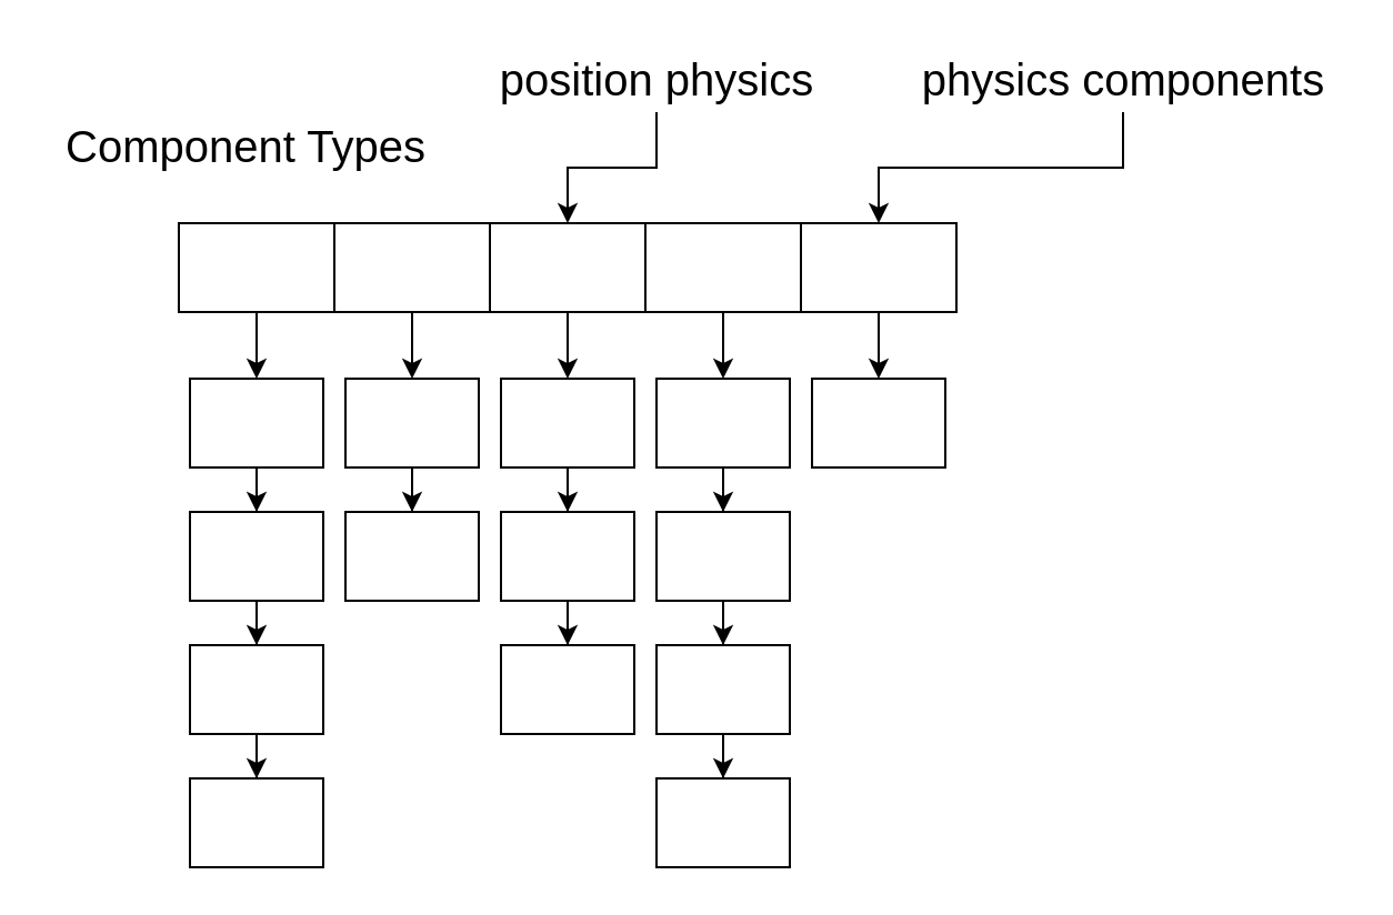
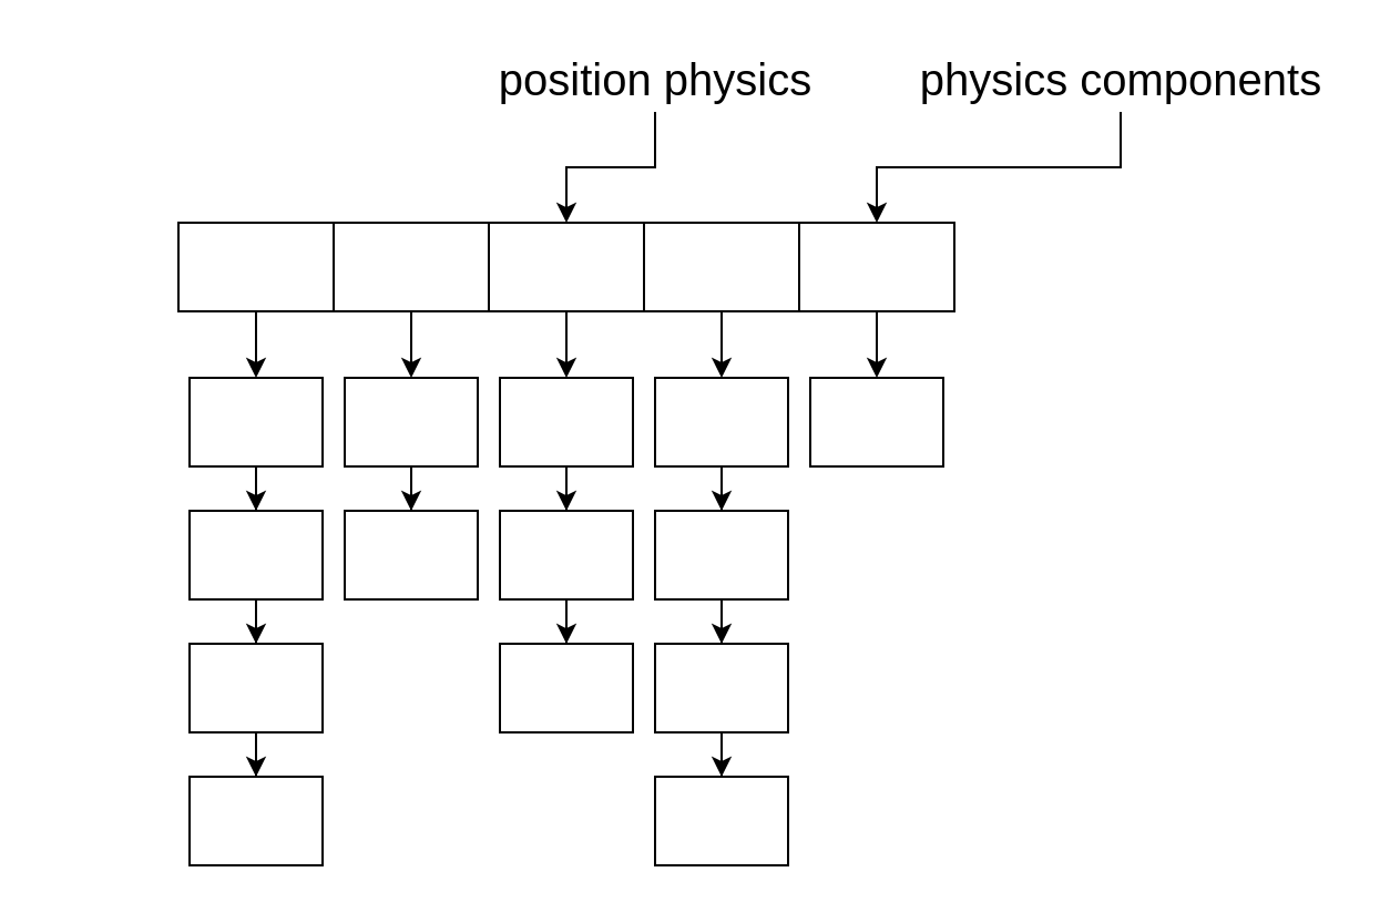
  <mxCell id="0" />
  <mxCell id="1" parent="0" />
  <mxCell id="2" style="edgeStyle=orthogonalEdgeStyle;rounded=0;orthogonalLoop=1;jettySize=auto;html=1;exitX=0.5;exitY=1;exitDx=0;exitDy=0;entryX=0.5;entryY=0;entryDx=0;entryDy=0;fontSize=20;" parent="1" source="3" target="11" edge="1"><mxGeometry relative="1" as="geometry" /></mxCell>
  <mxCell id="3" value="" style="rounded=0;whiteSpace=wrap;html=1;" parent="1" vertex="1"><mxGeometry x="80" y="100" width="70" height="40" as="geometry" /></mxCell>
  <mxCell id="4" style="edgeStyle=orthogonalEdgeStyle;rounded=0;orthogonalLoop=1;jettySize=auto;html=1;exitX=0.5;exitY=1;exitDx=0;exitDy=0;entryX=0.5;entryY=0;entryDx=0;entryDy=0;fontSize=20;" parent="1" source="5" target="19" edge="1"><mxGeometry relative="1" as="geometry" /></mxCell>
  <mxCell id="5" value="" style="rounded=0;whiteSpace=wrap;html=1;" parent="1" vertex="1"><mxGeometry x="150" y="100" width="70" height="40" as="geometry" /></mxCell>
  <mxCell id="6" style="edgeStyle=orthogonalEdgeStyle;rounded=0;orthogonalLoop=1;jettySize=auto;html=1;exitX=0.5;exitY=1;exitDx=0;exitDy=0;fontSize=20;" parent="1" source="7" target="22" edge="1"><mxGeometry relative="1" as="geometry" /></mxCell>
  <mxCell id="7" value="" style="rounded=0;whiteSpace=wrap;html=1;" parent="1" vertex="1"><mxGeometry x="220" y="100" width="70" height="40" as="geometry" /></mxCell>
  <mxCell id="8" value="" style="rounded=0;whiteSpace=wrap;html=1;" parent="1" vertex="1"><mxGeometry x="290" y="100" width="70" height="40" as="geometry" /></mxCell>
  <mxCell id="9" value="" style="rounded=0;whiteSpace=wrap;html=1;" parent="1" vertex="1"><mxGeometry x="360" y="100" width="70" height="40" as="geometry" /></mxCell>
  <mxCell id="10" value="" style="edgeStyle=orthogonalEdgeStyle;rounded=0;orthogonalLoop=1;jettySize=auto;html=1;fontSize=20;" parent="1" source="11" target="14" edge="1"><mxGeometry relative="1" as="geometry" /></mxCell>
  <mxCell id="11" value="" style="rounded=0;whiteSpace=wrap;html=1;" parent="1" vertex="1"><mxGeometry x="85" y="170" width="60" height="40" as="geometry" /></mxCell>
- <mxCell id="12" value="Component Types" style="text;html=1;resizable=0;autosize=1;align=center;verticalAlign=middle;points=[];fillColor=none;strokeColor=none;rounded=0;fontSize=20;" parent="1" vertex="1"><mxGeometry x="20" y="50" width="180" height="30" as="geometry" /></mxCell>
  <mxCell id="13" value="" style="edgeStyle=orthogonalEdgeStyle;rounded=0;orthogonalLoop=1;jettySize=auto;html=1;fontSize=20;" parent="1" source="14" target="16" edge="1"><mxGeometry relative="1" as="geometry" /></mxCell>
  <mxCell id="14" value="" style="rounded=0;whiteSpace=wrap;html=1;" parent="1" vertex="1"><mxGeometry x="85" y="230" width="60" height="40" as="geometry" /></mxCell>
  <mxCell id="15" value="" style="edgeStyle=orthogonalEdgeStyle;rounded=0;orthogonalLoop=1;jettySize=auto;html=1;fontSize=20;" parent="1" source="16" target="17" edge="1"><mxGeometry relative="1" as="geometry" /></mxCell>
  <mxCell id="16" value="" style="rounded=0;whiteSpace=wrap;html=1;" parent="1" vertex="1"><mxGeometry x="85" y="290" width="60" height="40" as="geometry" /></mxCell>
  <mxCell id="17" value="" style="rounded=0;whiteSpace=wrap;html=1;" parent="1" vertex="1"><mxGeometry x="85" y="350" width="60" height="40" as="geometry" /></mxCell>
  <mxCell id="18" value="" style="edgeStyle=orthogonalEdgeStyle;rounded=0;orthogonalLoop=1;jettySize=auto;html=1;fontSize=20;" parent="1" source="19" target="20" edge="1"><mxGeometry relative="1" as="geometry" /></mxCell>
  <mxCell id="19" value="" style="rounded=0;whiteSpace=wrap;html=1;" parent="1" vertex="1"><mxGeometry x="155" y="170" width="60" height="40" as="geometry" /></mxCell>
  <mxCell id="20" value="" style="rounded=0;whiteSpace=wrap;html=1;" parent="1" vertex="1"><mxGeometry x="155" y="230" width="60" height="40" as="geometry" /></mxCell>
  <mxCell id="21" value="" style="edgeStyle=orthogonalEdgeStyle;rounded=0;orthogonalLoop=1;jettySize=auto;html=1;fontSize=20;" parent="1" source="22" target="24" edge="1"><mxGeometry relative="1" as="geometry" /></mxCell>
  <mxCell id="22" value="" style="rounded=0;whiteSpace=wrap;html=1;" parent="1" vertex="1"><mxGeometry x="225" y="170" width="60" height="40" as="geometry" /></mxCell>
  <mxCell id="23" value="" style="edgeStyle=orthogonalEdgeStyle;rounded=0;orthogonalLoop=1;jettySize=auto;html=1;fontSize=20;" parent="1" source="24" target="25" edge="1"><mxGeometry relative="1" as="geometry" /></mxCell>
  <mxCell id="24" value="" style="rounded=0;whiteSpace=wrap;html=1;" parent="1" vertex="1"><mxGeometry x="225" y="230" width="60" height="40" as="geometry" /></mxCell>
  <mxCell id="25" value="" style="rounded=0;whiteSpace=wrap;html=1;" parent="1" vertex="1"><mxGeometry x="225" y="290" width="60" height="40" as="geometry" /></mxCell>
  <mxCell id="26" style="edgeStyle=orthogonalEdgeStyle;rounded=0;orthogonalLoop=1;jettySize=auto;html=1;exitX=0.5;exitY=1;exitDx=0;exitDy=0;entryX=0.5;entryY=0;entryDx=0;entryDy=0;fontSize=20;" parent="1" target="28" edge="1"><mxGeometry relative="1" as="geometry"><mxPoint x="325" y="140" as="sourcePoint" /></mxGeometry></mxCell>
  <mxCell id="27" value="" style="edgeStyle=orthogonalEdgeStyle;rounded=0;orthogonalLoop=1;jettySize=auto;html=1;fontSize=20;" parent="1" source="28" target="30" edge="1"><mxGeometry relative="1" as="geometry" /></mxCell>
  <mxCell id="28" value="" style="rounded=0;whiteSpace=wrap;html=1;" parent="1" vertex="1"><mxGeometry x="295" y="170" width="60" height="40" as="geometry" /></mxCell>
  <mxCell id="29" value="" style="edgeStyle=orthogonalEdgeStyle;rounded=0;orthogonalLoop=1;jettySize=auto;html=1;fontSize=20;" parent="1" source="30" target="32" edge="1"><mxGeometry relative="1" as="geometry" /></mxCell>
  <mxCell id="30" value="" style="rounded=0;whiteSpace=wrap;html=1;" parent="1" vertex="1"><mxGeometry x="295" y="230" width="60" height="40" as="geometry" /></mxCell>
  <mxCell id="31" value="" style="edgeStyle=orthogonalEdgeStyle;rounded=0;orthogonalLoop=1;jettySize=auto;html=1;fontSize=20;" parent="1" source="32" target="33" edge="1"><mxGeometry relative="1" as="geometry" /></mxCell>
  <mxCell id="32" value="" style="rounded=0;whiteSpace=wrap;html=1;" parent="1" vertex="1"><mxGeometry x="295" y="290" width="60" height="40" as="geometry" /></mxCell>
  <mxCell id="33" value="" style="rounded=0;whiteSpace=wrap;html=1;" parent="1" vertex="1"><mxGeometry x="295" y="350" width="60" height="40" as="geometry" /></mxCell>
  <mxCell id="34" value="" style="edgeStyle=orthogonalEdgeStyle;rounded=0;orthogonalLoop=1;jettySize=auto;html=1;fontSize=20;exitX=0.5;exitY=1;exitDx=0;exitDy=0;" parent="1" source="9" target="35" edge="1"><mxGeometry relative="1" as="geometry"><mxPoint x="390" y="140" as="sourcePoint" /></mxGeometry></mxCell>
  <mxCell id="35" value="" style="rounded=0;whiteSpace=wrap;html=1;" parent="1" vertex="1"><mxGeometry x="365" y="170" width="60" height="40" as="geometry" /></mxCell>
  <mxCell id="36" value="" style="edgeStyle=orthogonalEdgeStyle;rounded=0;orthogonalLoop=1;jettySize=auto;html=1;fontSize=20;entryX=0.5;entryY=0;entryDx=0;entryDy=0;" parent="1" source="37" target="9" edge="1"><mxGeometry relative="1" as="geometry"><mxPoint x="500" y="140" as="targetPoint" /></mxGeometry></mxCell>
  <mxCell id="37" value="physics components" style="text;html=1;resizable=0;autosize=1;align=center;verticalAlign=middle;points=[];fillColor=none;strokeColor=none;rounded=0;fontSize=20;" parent="1" vertex="1"><mxGeometry x="405" y="20" width="200" height="30" as="geometry" /></mxCell>
  <mxCell id="38" value="" style="edgeStyle=orthogonalEdgeStyle;rounded=0;orthogonalLoop=1;jettySize=auto;html=1;fontSize=20;" parent="1" source="39" target="7" edge="1"><mxGeometry relative="1" as="geometry"><mxPoint x="196.25" y="113.36" as="targetPoint" /></mxGeometry></mxCell>
  <mxCell id="39" value="position physics" style="text;html=1;resizable=0;autosize=1;align=center;verticalAlign=middle;points=[];fillColor=none;strokeColor=none;rounded=0;fontSize=20;" parent="1" vertex="1"><mxGeometry x="195" y="20" width="200" height="30" as="geometry" /></mxCell>
